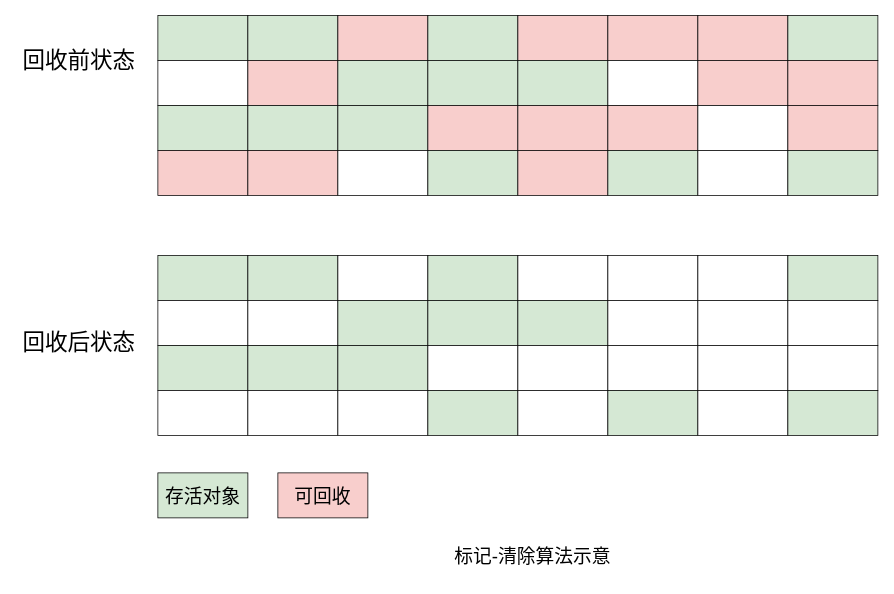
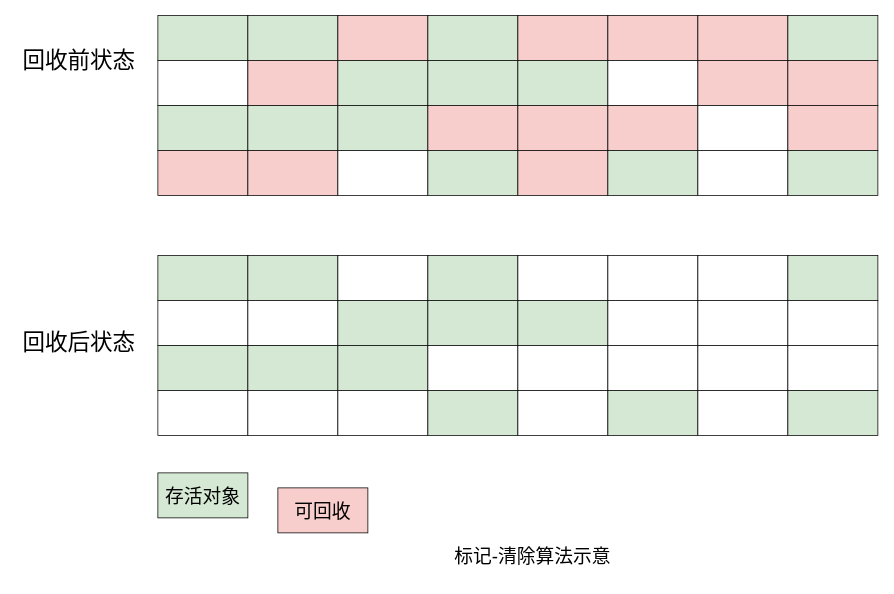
  <mxCell id="0" />
  <mxCell id="1" parent="0" />
  <mxCell id="2" value="" style="rounded=0;whiteSpace=wrap;html=1;fillColor=#d5e8d4;strokeColor=#000000;" vertex="1" parent="1"><mxGeometry x="210" y="340" width="120" height="60" as="geometry" /></mxCell>
  <mxCell id="3" value="" style="rounded=0;whiteSpace=wrap;html=1;fillColor=#d5e8d4;strokeColor=#000000;" vertex="1" parent="1"><mxGeometry x="330" y="340" width="120" height="60" as="geometry" /></mxCell>
  <mxCell id="4" value="" style="rounded=0;whiteSpace=wrap;html=1;strokeColor=#000000;" vertex="1" parent="1"><mxGeometry x="450" y="340" width="120" height="60" as="geometry" /></mxCell>
  <mxCell id="5" value="" style="rounded=0;whiteSpace=wrap;html=1;fillColor=#d5e8d4;strokeColor=#000000;" vertex="1" parent="1"><mxGeometry x="570" y="340" width="120" height="60" as="geometry" /></mxCell>
  <mxCell id="6" value="" style="rounded=0;whiteSpace=wrap;html=1;strokeColor=#000000;" vertex="1" parent="1"><mxGeometry x="690" y="340" width="120" height="60" as="geometry" /></mxCell>
  <mxCell id="7" value="" style="rounded=0;whiteSpace=wrap;html=1;strokeColor=#000000;" vertex="1" parent="1"><mxGeometry x="810" y="340" width="120" height="60" as="geometry" /></mxCell>
  <mxCell id="8" value="" style="rounded=0;whiteSpace=wrap;html=1;strokeColor=#000000;" vertex="1" parent="1"><mxGeometry x="930" y="340" width="120" height="60" as="geometry" /></mxCell>
  <mxCell id="9" value="" style="rounded=0;whiteSpace=wrap;html=1;fillColor=#d5e8d4;strokeColor=#000000;" vertex="1" parent="1"><mxGeometry x="1050" y="340" width="120" height="60" as="geometry" /></mxCell>
  <mxCell id="10" value="" style="rounded=0;whiteSpace=wrap;html=1;strokeColor=#000000;" vertex="1" parent="1"><mxGeometry x="210" y="400" width="120" height="60" as="geometry" /></mxCell>
  <mxCell id="11" value="" style="rounded=0;whiteSpace=wrap;html=1;strokeColor=#000000;" vertex="1" parent="1"><mxGeometry x="330" y="400" width="120" height="60" as="geometry" /></mxCell>
  <mxCell id="12" value="" style="rounded=0;whiteSpace=wrap;html=1;fillColor=#d5e8d4;strokeColor=#000000;" vertex="1" parent="1"><mxGeometry x="450" y="400" width="120" height="60" as="geometry" /></mxCell>
  <mxCell id="13" value="" style="rounded=0;whiteSpace=wrap;html=1;fillColor=#d5e8d4;strokeColor=#000000;" vertex="1" parent="1"><mxGeometry x="570" y="400" width="120" height="60" as="geometry" /></mxCell>
  <mxCell id="14" value="" style="rounded=0;whiteSpace=wrap;html=1;fillColor=#d5e8d4;strokeColor=#000000;" vertex="1" parent="1"><mxGeometry x="690" y="400" width="120" height="60" as="geometry" /></mxCell>
  <mxCell id="15" value="" style="rounded=0;whiteSpace=wrap;html=1;strokeColor=#000000;" vertex="1" parent="1"><mxGeometry x="810" y="400" width="120" height="60" as="geometry" /></mxCell>
  <mxCell id="16" value="" style="rounded=0;whiteSpace=wrap;html=1;strokeColor=#000000;" vertex="1" parent="1"><mxGeometry x="930" y="400" width="120" height="60" as="geometry" /></mxCell>
  <mxCell id="17" value="" style="rounded=0;whiteSpace=wrap;html=1;strokeColor=#000000;" vertex="1" parent="1"><mxGeometry x="1050" y="400" width="120" height="60" as="geometry" /></mxCell>
  <mxCell id="18" value="" style="rounded=0;whiteSpace=wrap;html=1;fillColor=#d5e8d4;strokeColor=#000000;" vertex="1" parent="1"><mxGeometry x="210" y="460" width="120" height="60" as="geometry" /></mxCell>
  <mxCell id="19" value="" style="rounded=0;whiteSpace=wrap;html=1;fillColor=#d5e8d4;strokeColor=#000000;" vertex="1" parent="1"><mxGeometry x="330" y="460" width="120" height="60" as="geometry" /></mxCell>
  <mxCell id="20" value="" style="rounded=0;whiteSpace=wrap;html=1;fillColor=#d5e8d4;strokeColor=#000000;" vertex="1" parent="1"><mxGeometry x="450" y="460" width="120" height="60" as="geometry" /></mxCell>
  <mxCell id="21" value="" style="rounded=0;whiteSpace=wrap;html=1;strokeColor=#000000;" vertex="1" parent="1"><mxGeometry x="570" y="460" width="120" height="60" as="geometry" /></mxCell>
  <mxCell id="22" value="" style="rounded=0;whiteSpace=wrap;html=1;strokeColor=#000000;" vertex="1" parent="1"><mxGeometry x="690" y="460" width="120" height="60" as="geometry" /></mxCell>
  <mxCell id="23" value="" style="rounded=0;whiteSpace=wrap;html=1;strokeColor=#000000;" vertex="1" parent="1"><mxGeometry x="810" y="460" width="120" height="60" as="geometry" /></mxCell>
  <mxCell id="24" value="" style="rounded=0;whiteSpace=wrap;html=1;strokeColor=#000000;" vertex="1" parent="1"><mxGeometry x="930" y="460" width="120" height="60" as="geometry" /></mxCell>
  <mxCell id="25" value="" style="rounded=0;whiteSpace=wrap;html=1;strokeColor=#000000;" vertex="1" parent="1"><mxGeometry x="1050" y="460" width="120" height="60" as="geometry" /></mxCell>
  <mxCell id="26" value="" style="rounded=0;whiteSpace=wrap;html=1;strokeColor=#000000;" vertex="1" parent="1"><mxGeometry x="210" y="520" width="120" height="60" as="geometry" /></mxCell>
  <mxCell id="27" value="" style="rounded=0;whiteSpace=wrap;html=1;strokeColor=#000000;" vertex="1" parent="1"><mxGeometry x="330" y="520" width="120" height="60" as="geometry" /></mxCell>
  <mxCell id="28" value="" style="rounded=0;whiteSpace=wrap;html=1;strokeColor=#000000;" vertex="1" parent="1"><mxGeometry x="450" y="520" width="120" height="60" as="geometry" /></mxCell>
  <mxCell id="29" value="" style="rounded=0;whiteSpace=wrap;html=1;fillColor=#d5e8d4;strokeColor=#000000;" vertex="1" parent="1"><mxGeometry x="570" y="520" width="120" height="60" as="geometry" /></mxCell>
  <mxCell id="30" value="" style="rounded=0;whiteSpace=wrap;html=1;strokeColor=#000000;" vertex="1" parent="1"><mxGeometry x="690" y="520" width="120" height="60" as="geometry" /></mxCell>
  <mxCell id="31" value="" style="rounded=0;whiteSpace=wrap;html=1;fillColor=#d5e8d4;strokeColor=#000000;" vertex="1" parent="1"><mxGeometry x="810" y="520" width="120" height="60" as="geometry" /></mxCell>
  <mxCell id="32" value="" style="rounded=0;whiteSpace=wrap;html=1;strokeColor=#000000;" vertex="1" parent="1"><mxGeometry x="930" y="520" width="120" height="60" as="geometry" /></mxCell>
  <mxCell id="33" value="" style="rounded=0;whiteSpace=wrap;html=1;fillColor=#d5e8d4;strokeColor=#000000;" vertex="1" parent="1"><mxGeometry x="1050" y="520" width="120" height="60" as="geometry" /></mxCell>
  <mxCell id="34" value="回收前状态" style="text;html=1;strokeColor=none;fillColor=none;align=center;verticalAlign=middle;whiteSpace=wrap;rounded=0;fontSize=30;" vertex="1" parent="1"><mxGeometry x="20" y="70" width="170" height="20" as="geometry" /></mxCell>
  <mxCell id="35" value="回收后状态" style="text;html=1;strokeColor=none;fillColor=none;align=center;verticalAlign=middle;whiteSpace=wrap;rounded=0;fontSize=30;" vertex="1" parent="1"><mxGeometry x="20" y="440" width="170" height="30" as="geometry" /></mxCell>
  <mxCell id="36" value="存活对象" style="rounded=0;whiteSpace=wrap;html=1;fillColor=#d5e8d4;strokeColor=#000000;fontSize=25;" vertex="1" parent="1"><mxGeometry x="210" y="630" width="120" height="60" as="geometry" /></mxCell>
- <mxCell id="37" value="可回收" style="rounded=0;whiteSpace=wrap;html=1;fillColor=#f8cecc;strokeColor=#000000;fontSize=25;" vertex="1" parent="1"><mxGeometry x="370" y="630" width="120" height="60" as="geometry" /></mxCell>
+ <mxCell id="37" value="可回收" style="rounded=0;whiteSpace=wrap;html=1;fillColor=#f8cecc;strokeColor=#000000;fontSize=25;" vertex="1" parent="1"><mxGeometry x="370" y="650" width="120" height="60" as="geometry" /></mxCell>
  <mxCell id="38" value="" style="rounded=0;whiteSpace=wrap;html=1;fillColor=#d5e8d4;strokeColor=#000000;" vertex="1" parent="1"><mxGeometry x="210" y="20" width="120" height="60" as="geometry" /></mxCell>
  <mxCell id="39" value="" style="rounded=0;whiteSpace=wrap;html=1;fillColor=#d5e8d4;strokeColor=#000000;" vertex="1" parent="1"><mxGeometry x="330" y="20" width="120" height="60" as="geometry" /></mxCell>
  <mxCell id="40" value="" style="rounded=0;whiteSpace=wrap;html=1;fillColor=#f8cecc;strokeColor=#000000;" vertex="1" parent="1"><mxGeometry x="450" y="20" width="120" height="60" as="geometry" /></mxCell>
  <mxCell id="41" value="" style="rounded=0;whiteSpace=wrap;html=1;fillColor=#d5e8d4;strokeColor=#000000;" vertex="1" parent="1"><mxGeometry x="570" y="20" width="120" height="60" as="geometry" /></mxCell>
  <mxCell id="42" value="" style="rounded=0;whiteSpace=wrap;html=1;fillColor=#f8cecc;strokeColor=#000000;" vertex="1" parent="1"><mxGeometry x="690" y="20" width="120" height="60" as="geometry" /></mxCell>
  <mxCell id="43" value="" style="rounded=0;whiteSpace=wrap;html=1;fillColor=#f8cecc;strokeColor=#000000;" vertex="1" parent="1"><mxGeometry x="810" y="20" width="120" height="60" as="geometry" /></mxCell>
  <mxCell id="44" value="" style="rounded=0;whiteSpace=wrap;html=1;fillColor=#f8cecc;strokeColor=#000000;" vertex="1" parent="1"><mxGeometry x="930" y="20" width="120" height="60" as="geometry" /></mxCell>
  <mxCell id="45" value="" style="rounded=0;whiteSpace=wrap;html=1;fillColor=#d5e8d4;strokeColor=#000000;" vertex="1" parent="1"><mxGeometry x="1050" y="20" width="120" height="60" as="geometry" /></mxCell>
  <mxCell id="46" value="" style="rounded=0;whiteSpace=wrap;html=1;strokeColor=#000000;" vertex="1" parent="1"><mxGeometry x="210" y="80" width="120" height="60" as="geometry" /></mxCell>
  <mxCell id="47" value="" style="rounded=0;whiteSpace=wrap;html=1;fillColor=#f8cecc;strokeColor=#000000;" vertex="1" parent="1"><mxGeometry x="330" y="80" width="120" height="60" as="geometry" /></mxCell>
  <mxCell id="48" value="" style="rounded=0;whiteSpace=wrap;html=1;fillColor=#d5e8d4;strokeColor=#000000;" vertex="1" parent="1"><mxGeometry x="450" y="80" width="120" height="60" as="geometry" /></mxCell>
  <mxCell id="49" value="" style="rounded=0;whiteSpace=wrap;html=1;fillColor=#d5e8d4;strokeColor=#000000;" vertex="1" parent="1"><mxGeometry x="570" y="80" width="120" height="60" as="geometry" /></mxCell>
  <mxCell id="50" value="" style="rounded=0;whiteSpace=wrap;html=1;fillColor=#d5e8d4;strokeColor=#000000;" vertex="1" parent="1"><mxGeometry x="690" y="80" width="120" height="60" as="geometry" /></mxCell>
  <mxCell id="51" value="" style="rounded=0;whiteSpace=wrap;html=1;strokeColor=#000000;" vertex="1" parent="1"><mxGeometry x="810" y="80" width="120" height="60" as="geometry" /></mxCell>
  <mxCell id="52" value="" style="rounded=0;whiteSpace=wrap;html=1;fillColor=#f8cecc;strokeColor=#000000;" vertex="1" parent="1"><mxGeometry x="930" y="80" width="120" height="60" as="geometry" /></mxCell>
  <mxCell id="53" value="" style="rounded=0;whiteSpace=wrap;html=1;fillColor=#f8cecc;strokeColor=#000000;" vertex="1" parent="1"><mxGeometry x="1050" y="80" width="120" height="60" as="geometry" /></mxCell>
  <mxCell id="54" value="" style="rounded=0;whiteSpace=wrap;html=1;fillColor=#d5e8d4;strokeColor=#000000;" vertex="1" parent="1"><mxGeometry x="210" y="140" width="120" height="60" as="geometry" /></mxCell>
  <mxCell id="55" value="" style="rounded=0;whiteSpace=wrap;html=1;fillColor=#d5e8d4;strokeColor=#000000;" vertex="1" parent="1"><mxGeometry x="330" y="140" width="120" height="60" as="geometry" /></mxCell>
  <mxCell id="56" value="" style="rounded=0;whiteSpace=wrap;html=1;fillColor=#d5e8d4;strokeColor=#000000;" vertex="1" parent="1"><mxGeometry x="450" y="140" width="120" height="60" as="geometry" /></mxCell>
  <mxCell id="57" value="" style="rounded=0;whiteSpace=wrap;html=1;fillColor=#f8cecc;strokeColor=#000000;" vertex="1" parent="1"><mxGeometry x="570" y="140" width="120" height="60" as="geometry" /></mxCell>
  <mxCell id="58" value="" style="rounded=0;whiteSpace=wrap;html=1;fillColor=#f8cecc;strokeColor=#000000;" vertex="1" parent="1"><mxGeometry x="690" y="140" width="120" height="60" as="geometry" /></mxCell>
  <mxCell id="59" value="" style="rounded=0;whiteSpace=wrap;html=1;fillColor=#f8cecc;strokeColor=#000000;" vertex="1" parent="1"><mxGeometry x="810" y="140" width="120" height="60" as="geometry" /></mxCell>
  <mxCell id="60" value="" style="rounded=0;whiteSpace=wrap;html=1;strokeColor=#000000;" vertex="1" parent="1"><mxGeometry x="930" y="140" width="120" height="60" as="geometry" /></mxCell>
  <mxCell id="61" value="" style="rounded=0;whiteSpace=wrap;html=1;fillColor=#f8cecc;strokeColor=#000000;" vertex="1" parent="1"><mxGeometry x="1050" y="140" width="120" height="60" as="geometry" /></mxCell>
  <mxCell id="62" value="" style="rounded=0;whiteSpace=wrap;html=1;fillColor=#f8cecc;strokeColor=#000000;" vertex="1" parent="1"><mxGeometry x="210" y="200" width="120" height="60" as="geometry" /></mxCell>
  <mxCell id="63" value="" style="rounded=0;whiteSpace=wrap;html=1;fillColor=#f8cecc;strokeColor=#000000;" vertex="1" parent="1"><mxGeometry x="330" y="200" width="120" height="60" as="geometry" /></mxCell>
  <mxCell id="64" value="" style="rounded=0;whiteSpace=wrap;html=1;strokeColor=#000000;" vertex="1" parent="1"><mxGeometry x="450" y="200" width="120" height="60" as="geometry" /></mxCell>
  <mxCell id="65" value="" style="rounded=0;whiteSpace=wrap;html=1;fillColor=#d5e8d4;strokeColor=#000000;" vertex="1" parent="1"><mxGeometry x="570" y="200" width="120" height="60" as="geometry" /></mxCell>
  <mxCell id="66" value="" style="rounded=0;whiteSpace=wrap;html=1;fillColor=#f8cecc;strokeColor=#000000;" vertex="1" parent="1"><mxGeometry x="690" y="200" width="120" height="60" as="geometry" /></mxCell>
  <mxCell id="67" value="" style="rounded=0;whiteSpace=wrap;html=1;fillColor=#d5e8d4;strokeColor=#000000;" vertex="1" parent="1"><mxGeometry x="810" y="200" width="120" height="60" as="geometry" /></mxCell>
  <mxCell id="68" value="" style="rounded=0;whiteSpace=wrap;html=1;strokeColor=#000000;" vertex="1" parent="1"><mxGeometry x="930" y="200" width="120" height="60" as="geometry" /></mxCell>
  <mxCell id="69" value="" style="rounded=0;whiteSpace=wrap;html=1;fillColor=#d5e8d4;strokeColor=#000000;" vertex="1" parent="1"><mxGeometry x="1050" y="200" width="120" height="60" as="geometry" /></mxCell>
  <mxCell id="70" value="标记-清除算法示意" style="text;html=1;strokeColor=none;fillColor=none;align=center;verticalAlign=middle;whiteSpace=wrap;rounded=0;fontSize=25;" vertex="1" parent="1"><mxGeometry x="560" y="710" width="300" height="60" as="geometry" /></mxCell>
